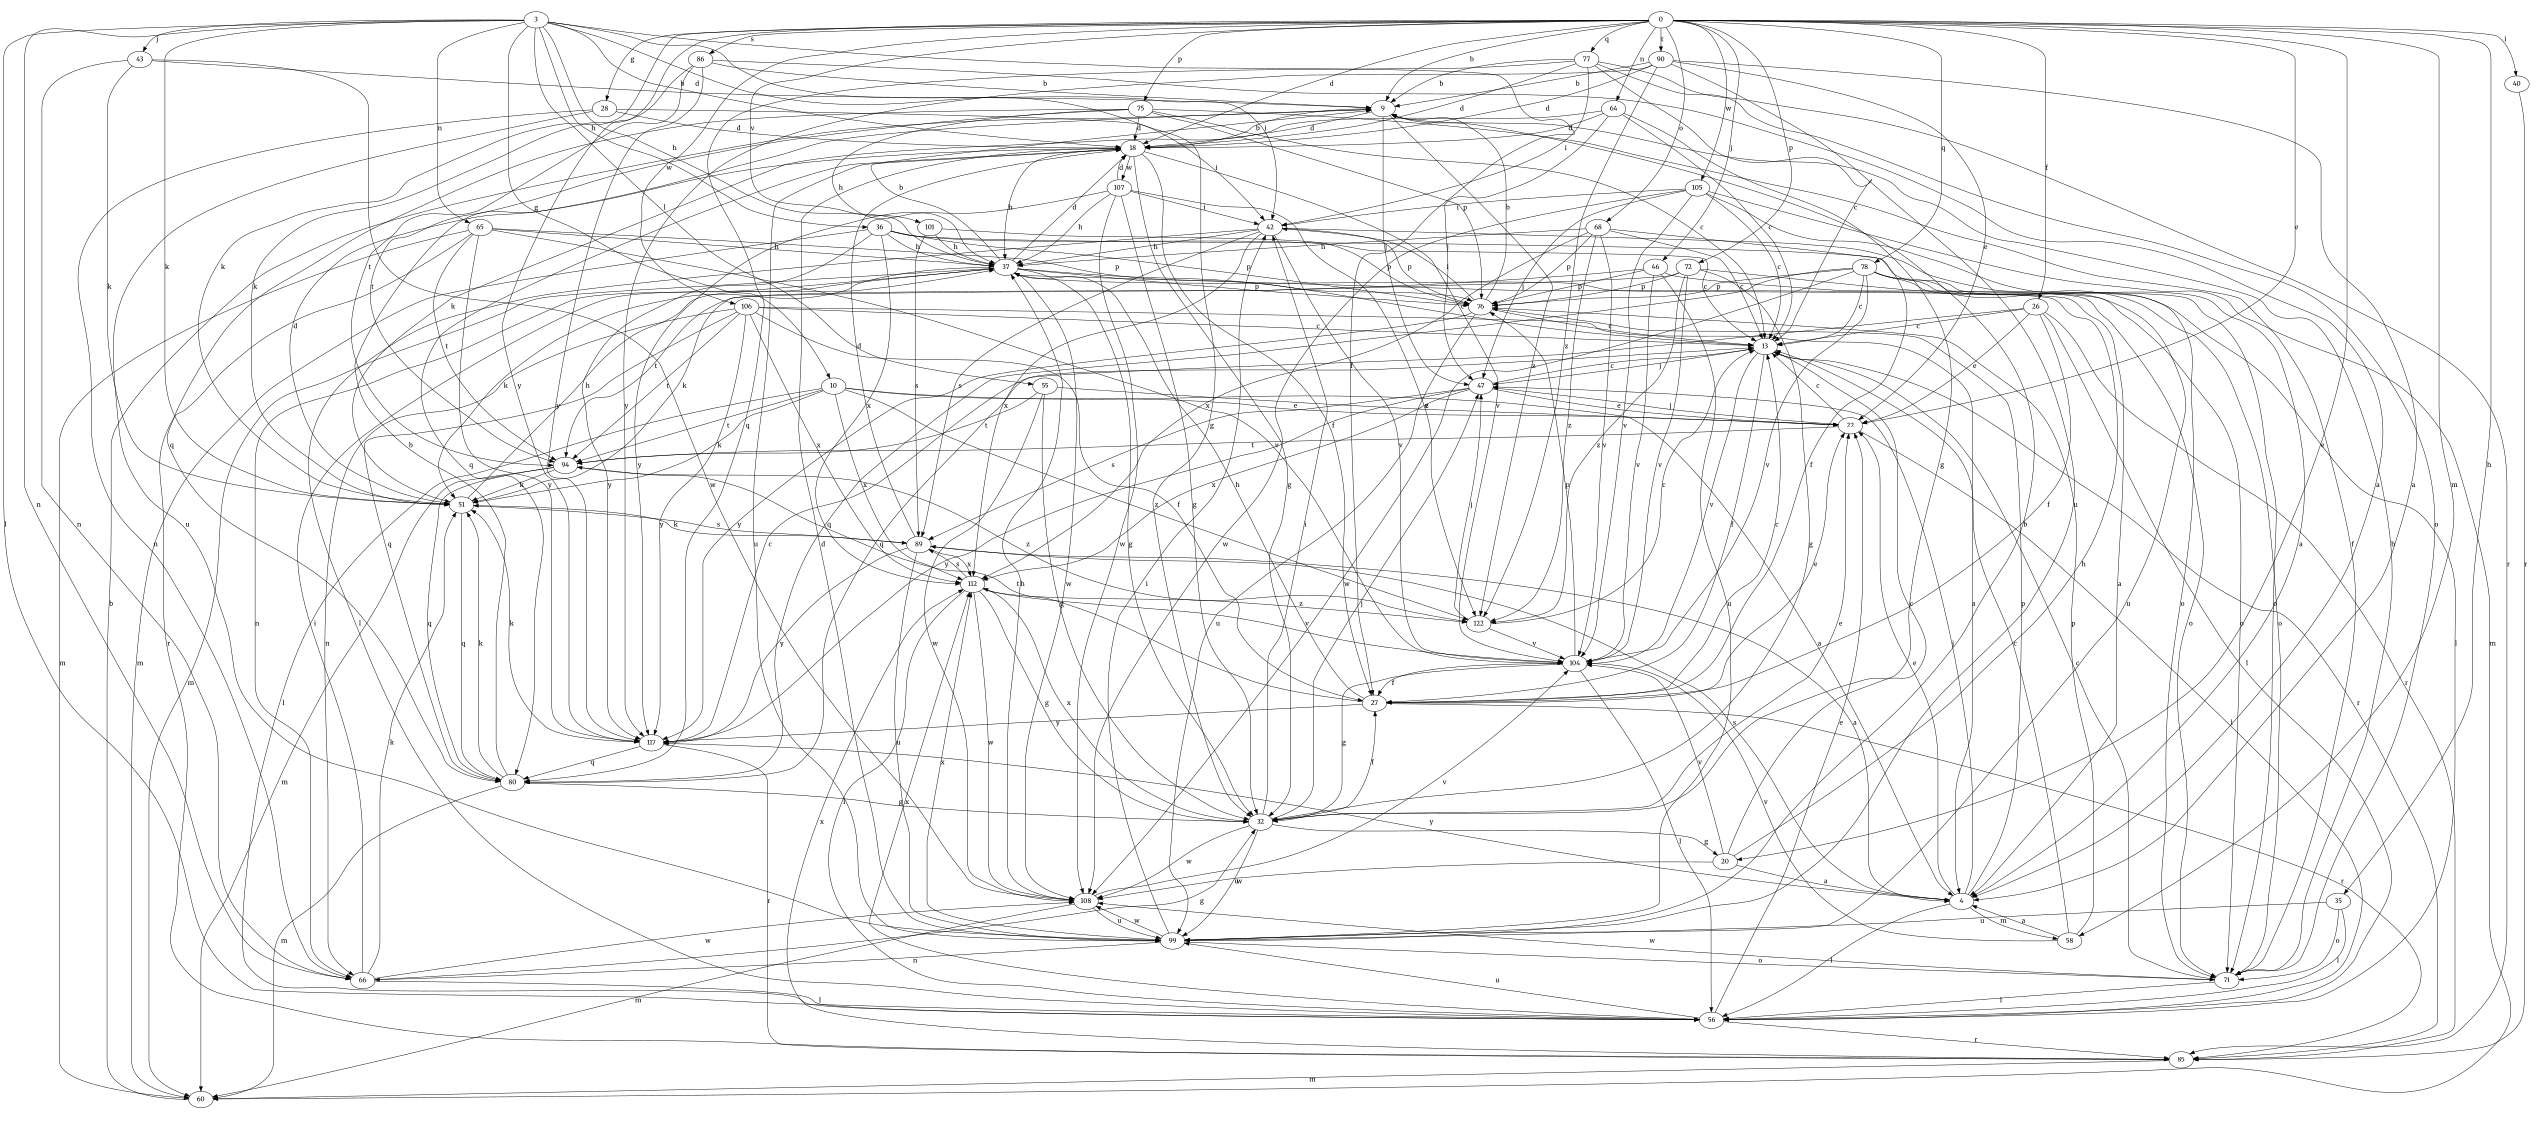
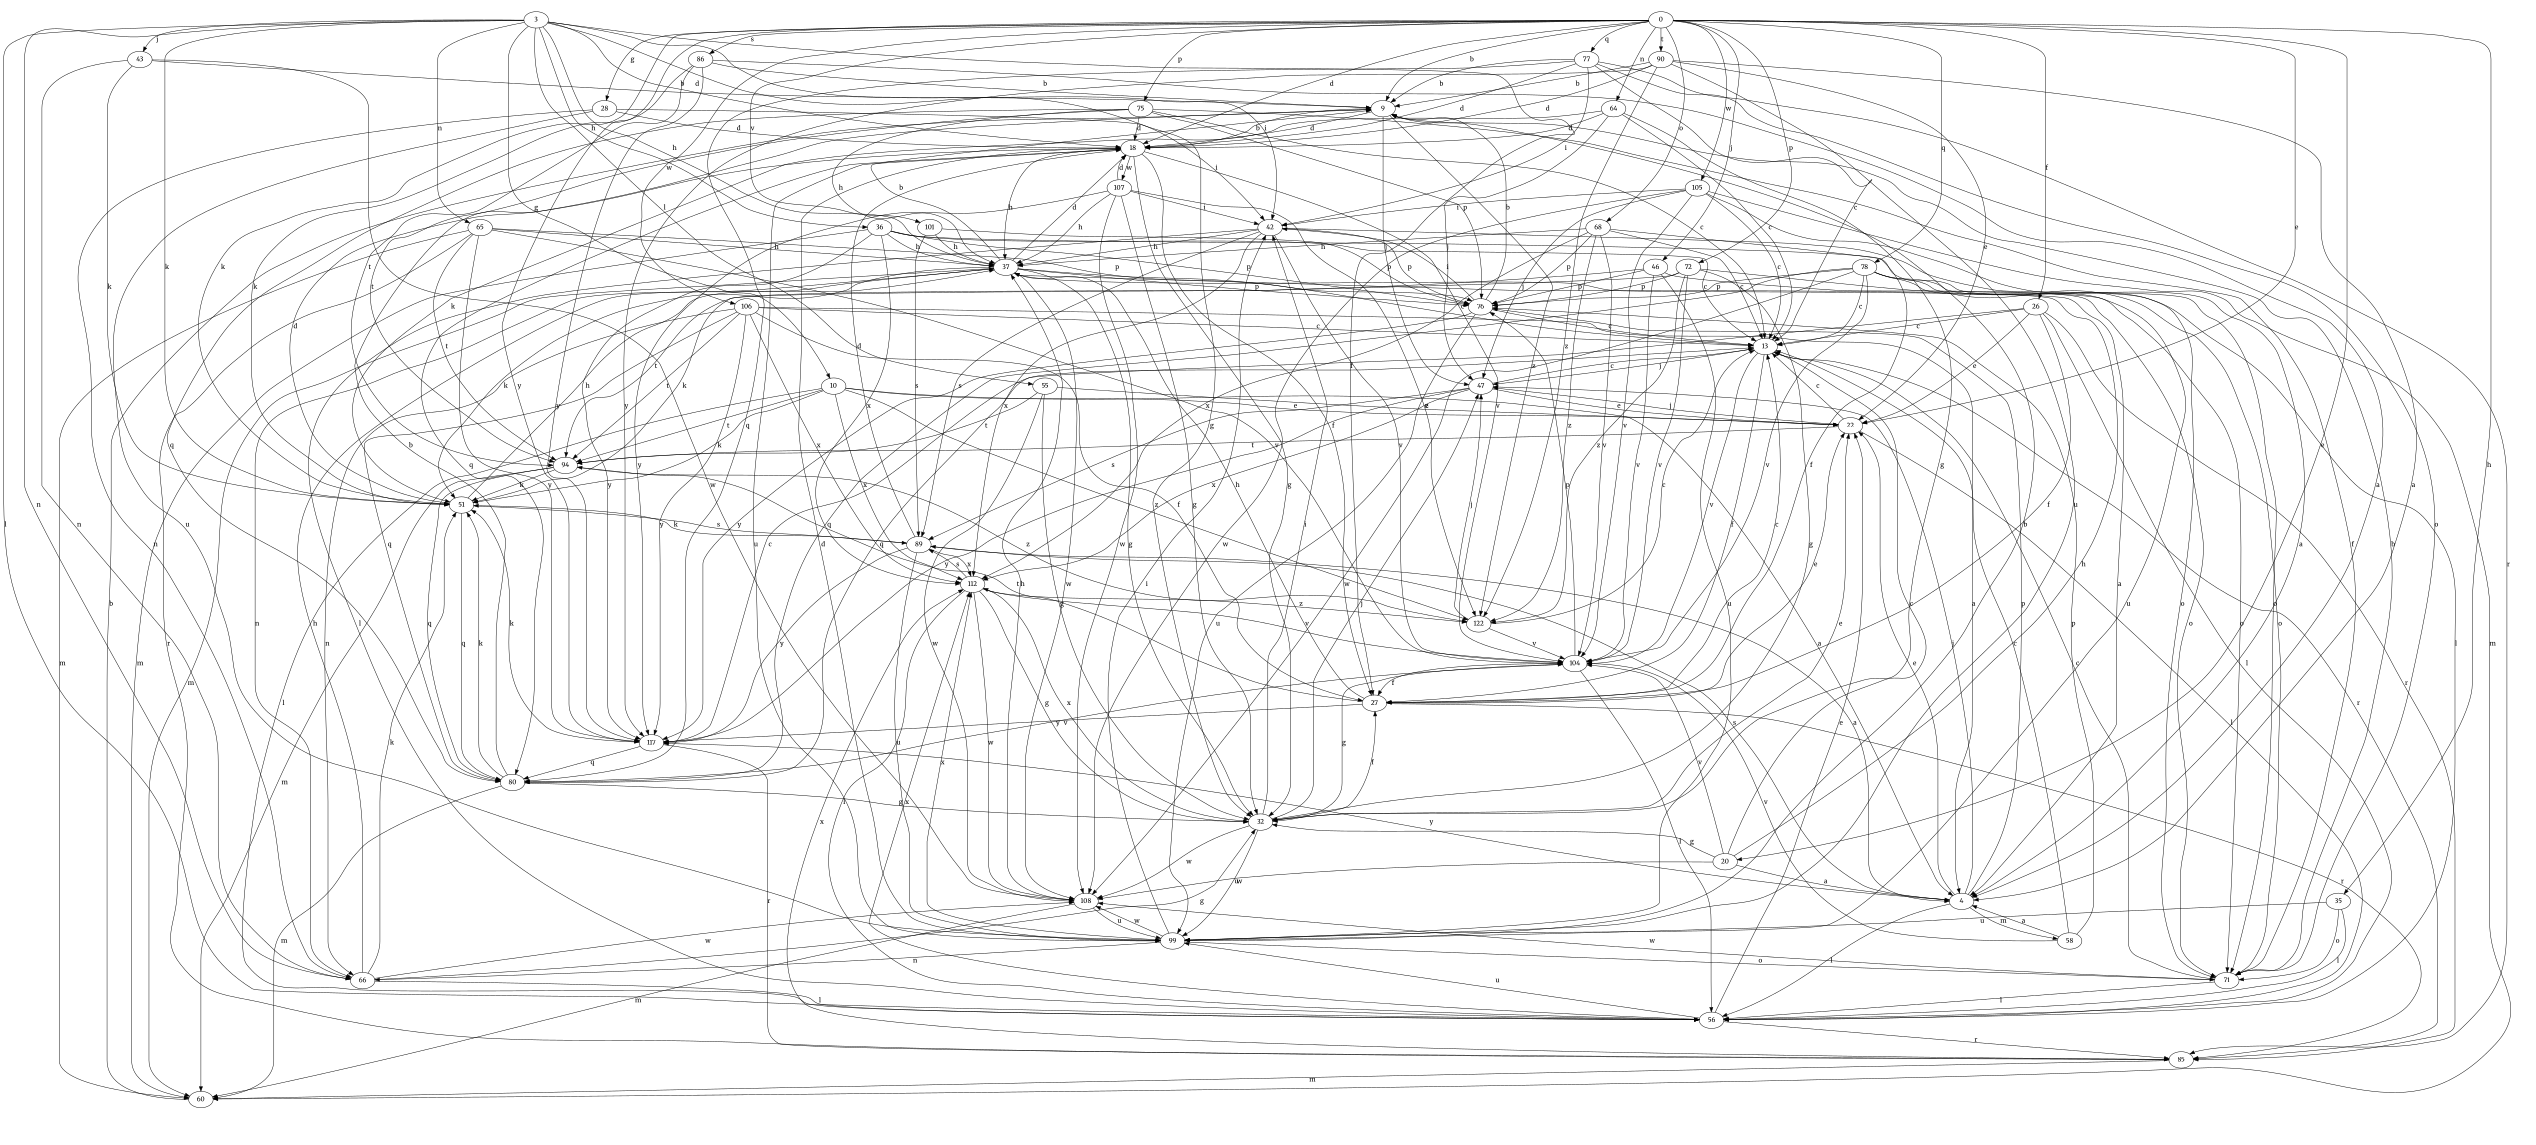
  strict digraph {
    fontname=Merriweather
    node [fontname=Merriweather]
    edge [fontname=Merriweather]
    0
    9
    18
    20
    22
    26
    28
    35
-   40
    46
    51
    58
    64
    68
    72
    75
    77
    78
    86
    90
    101
    105
    106
    117
    47
    122
    27
    32
    37
    104
    80
    99
    107
    4
    13
    108
    56
    94
    85
    42
    66
    71
    43
    76
    89
    112
    60
    3
    n49 [label=10]
    36
    55
    65
    0 -> 9 [label=b]
    0 -> 18 [label=d]
    0 -> 20 [label=e]
    0 -> 22 [label=e]
    0 -> 26 [label=f]
    0 -> 28 [label=g]
    0 -> 35 [label=h]
-   0 -> 40 [label=i]
    0 -> 46 [label=j]
    0 -> 51 [label=k]
-   0 -> 58 [label=m]
    0 -> 64 [label=n]
    0 -> 68 [label=o]
    0 -> 72 [label=p]
    0 -> 75 [label=p]
    0 -> 77 [label=q]
    0 -> 78 [label=q]
    0 -> 86 [label=s]
    0 -> 90 [label=t]
    0 -> 101 [label=v]
    0 -> 105 [label=w]
    0 -> 106 [label=w]
    0 -> 117 [label=y]
    9 -> 18 [label=d]
    9 -> 47 [label=j]
    9 -> 122 [label=z]
    18 -> 9 [label=b]
    18 -> 27 [label=f]
    18 -> 32 [label=g]
    18 -> 37 [label=h]
    18 -> 104 [label=v]
    18 -> 80 [label=q]
    18 -> 99 [label=u]
    18 -> 107 [label=w]
-   32 -> 20 [label=g]
+   20 -> 32 [label=g]
    20 -> 37 [label=h]
    20 -> 104 [label=v]
    20 -> 4 [label=a]
    20 -> 13 [label=c]
    20 -> 108 [label=w]
    22 -> 47 [label=j]
    22 -> 13 [label=c]
    22 -> 56 [label=l]
    22 -> 94 [label=t]
    26 -> 22 [label=e]
    26 -> 27 [label=f]
    26 -> 80 [label=q]
    26 -> 13 [label=c]
    26 -> 56 [label=l]
    26 -> 85 [label=r]
    28 -> 18 [label=d]
    28 -> 99 [label=u]
    28 -> 42 [label=i]
    28 -> 66 [label=n]
    35 -> 99 [label=u]
    35 -> 56 [label=l]
    35 -> 71 [label=o]
-   40 -> 85 [label=r]
    46 -> 51 [label=k]
    46 -> 104 [label=v]
    46 -> 99 [label=u]
    46 -> 71 [label=o]
    46 -> 76 [label=p]
    51 -> 18 [label=d]
    51 -> 37 [label=h]
    51 -> 80 [label=q]
    51 -> 89 [label=s]
    58 -> 104 [label=v]
    58 -> 4 [label=a]
    58 -> 13 [label=c]
    58 -> 76 [label=p]
    64 -> 18 [label=d]
    64 -> 51 [label=k]
    64 -> 47 [label=j]
    64 -> 32 [label=g]
    64 -> 13 [label=c]
    68 -> 122 [label=z]
    68 -> 27 [label=f]
    68 -> 37 [label=h]
    68 -> 104 [label=v]
    68 -> 13 [label=c]
    68 -> 76 [label=p]
    68 -> 112 [label=x]
    72 -> 122 [label=z]
    72 -> 32 [label=g]
    72 -> 104 [label=v]
    72 -> 94 [label=t]
    72 -> 71 [label=o]
    72 -> 76 [label=p]
    75 -> 18 [label=d]
    75 -> 37 [label=h]
    75 -> 80 [label=q]
    75 -> 13 [label=c]
    75 -> 94 [label=t]
    75 -> 71 [label=f]
    75 -> 76 [label=p]
    77 -> 9 [label=b]
    77 -> 18 [label=d]
    77 -> 80 [label=q]
    77 -> 13 [label=c]
    77 -> 85 [label=r]
    77 -> 42 [label=i]
    77 -> 71 [label=o]
    78 -> 104 [label=v]
    78 -> 80 [label=q]
    78 -> 99 [label=u]
    78 -> 13 [label=c]
    78 -> 108 [label=w]
    78 -> 56 [label=l]
    78 -> 71 [label=o]
    78 -> 76 [label=p]
    86 -> 9 [label=b]
    86 -> 51 [label=k]
    86 -> 117 [label=y]
    86 -> 4 [label=a]
    86 -> 94 [label=t]
    90 -> 9 [label=b]
    90 -> 18 [label=d]
    90 -> 22 [label=e]
    90 -> 117 [label=y]
    90 -> 122 [label=z]
    90 -> 99 [label=u]
    90 -> 4 [label=a]
    101 -> 37 [label=h]
    101 -> 76 [label=p]
    101 -> 89 [label=s]
    105 -> 47 [label=j]
    105 -> 104 [label=v]
    105 -> 4 [label=a]
    105 -> 13 [label=c]
    105 -> 108 [label=w]
    105 -> 42 [label=i]
    105 -> 60 [label=m]
    106 -> 117 [label=y]
    106 -> 27 [label=f]
    106 -> 80 [label=q]
    106 -> 4 [label=a]
    106 -> 13 [label=c]
    106 -> 94 [label=t]
    106 -> 66 [label=n]
    106 -> 112 [label=x]
    117 -> 51 [label=k]
    117 -> 80 [label=q]
    117 -> 13 [label=c]
    117 -> 85 [label=r]
    47 -> 22 [label=e]
    47 -> 117 [label=y]
    47 -> 13 [label=c]
    47 -> 89 [label=s]
    47 -> 112 [label=x]
    122 -> 47 [label=j]
    122 -> 104 [label=v]
    122 -> 13 [label=c]
    27 -> 22 [label=e]
    27 -> 117 [label=y]
    27 -> 37 [label=h]
    27 -> 13 [label=c]
    27 -> 94 [label=t]
    27 -> 85 [label=r]
    32 -> 22 [label=e]
    32 -> 47 [label=j]
    32 -> 27 [label=f]
    32 -> 99 [label=u]
    32 -> 108 [label=w]
    32 -> 42 [label=i]
    32 -> 112 [label=x]
    37 -> 9 [label=b]
    37 -> 18 [label=d]
    37 -> 51 [label=k]
    37 -> 32 [label=g]
    37 -> 4 [label=a]
    37 -> 13 [label=c]
    37 -> 108 [label=w]
    37 -> 66 [label=n]
    37 -> 76 [label=p]
    37 -> 60 [label=m]
    104 -> 27 [label=f]
    104 -> 32 [label=g]
    104 -> 56 [label=l]
    104 -> 76 [label=p]
    80 -> 9 [label=b]
    80 -> 51 [label=k]
    80 -> 32 [label=g]
-   108 -> 104 [label=v]
+   80 -> 104 [label=v]
    80 -> 60 [label=m]
    99 -> 9 [label=b]
    99 -> 18 [label=d]
    99 -> 108 [label=w]
    99 -> 42 [label=i]
    99 -> 66 [label=n]
    99 -> 71 [label=o]
    99 -> 112 [label=x]
    107 -> 18 [label=d]
    107 -> 117 [label=y]
    107 -> 122 [label=z]
    107 -> 32 [label=g]
    107 -> 37 [label=h]
    107 -> 108 [label=w]
    107 -> 42 [label=i]
    4 -> 22 [label=e]
    4 -> 58 [label=m]
    4 -> 117 [label=y]
    4 -> 47 [label=j]
    4 -> 56 [label=l]
    4 -> 76 [label=p]
    4 -> 89 [label=s]
    13 -> 47 [label=j]
    13 -> 27 [label=f]
    13 -> 104 [label=v]
    13 -> 85 [label=r]
    108 -> 37 [label=h]
    108 -> 99 [label=u]
    108 -> 60 [label=m]
    56 -> 22 [label=e]
    56 -> 99 [label=u]
    56 -> 85 [label=r]
    56 -> 112 [label=x]
    94 -> 51 [label=k]
    94 -> 122 [label=z]
    94 -> 80 [label=q]
    94 -> 60 [label=m]
    85 -> 112 [label=x]
    85 -> 60 [label=m]
    42 -> 37 [label=h]
    42 -> 104 [label=v]
    42 -> 56 [label=l]
    42 -> 71 [label=o]
    42 -> 76 [label=p]
    42 -> 89 [label=s]
    42 -> 112 [label=x]
    66 -> 51 [label=k]
    66 -> 32 [label=g]
-   66 -> 37 [label=i]
+   66 -> 37 [label=h]
    66 -> 108 [label=w]
    66 -> 56 [label=l]
    71 -> 9 [label=b]
    71 -> 13 [label=c]
    71 -> 108 [label=w]
    71 -> 56 [label=l]
    43 -> 9 [label=b]
    43 -> 51 [label=k]
    43 -> 108 [label=w]
    43 -> 66 [label=n]
    76 -> 9 [label=b]
    76 -> 117 [label=y]
    76 -> 99 [label=u]
    76 -> 13 [label=c]
    76 -> 42 [label=i]
    89 -> 18 [label=d]
    89 -> 51 [label=k]
    89 -> 117 [label=y]
    89 -> 99 [label=u]
    89 -> 4 [label=a]
    89 -> 112 [label=x]
    112 -> 122 [label=z]
    112 -> 32 [label=g]
    112 -> 104 [label=v]
    112 -> 108 [label=w]
    112 -> 56 [label=l]
    112 -> 89 [label=s]
    60 -> 9 [label=b]
    3 -> 18 [label=d]
    3 -> 51 [label=k]
    3 -> 27 [label=f]
    3 -> 32 [label=g]
    3 -> 37 [label=h]
    3 -> 56 [label=l]
    3 -> 42 [label=i]
    3 -> 66 [label=n]
    3 -> 43 [label=j]
    3 -> n49 [label=g]
    3 -> 36 [label=h]
    3 -> 55 [label=l]
    3 -> 65 [label=n]
    n49 -> 22 [label=e]
    n49 -> 51 [label=k]
    n49 -> 122 [label=z]
    n49 -> 4 [label=a]
    n49 -> 56 [label=l]
    n49 -> 94 [label=t]
    n49 -> 112 [label=x]
    36 -> 117 [label=y]
    36 -> 37 [label=h]
    36 -> 13 [label=c]
    36 -> 71 [label=o]
    36 -> 76 [label=p]
    36 -> 112 [label=x]
    36 -> 60 [label=m]
    55 -> 22 [label=e]
    55 -> 32 [label=g]
    55 -> 108 [label=w]
    55 -> 94 [label=t]
    65 -> 117 [label=y]
    65 -> 37 [label=h]
    65 -> 104 [label=v]
    65 -> 94 [label=t]
    65 -> 85 [label=r]
    65 -> 76 [label=p]
    65 -> 60 [label=m]
  }
